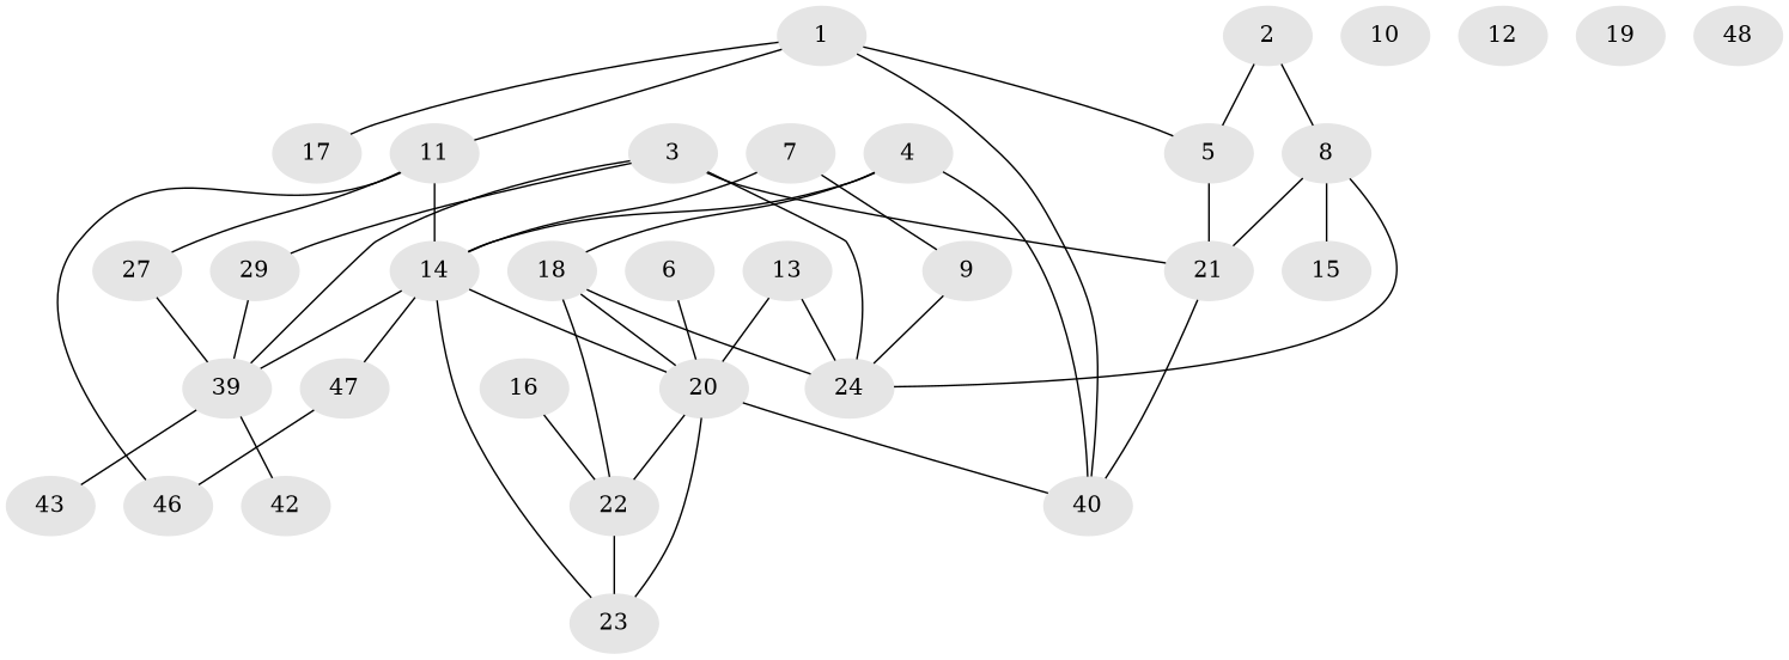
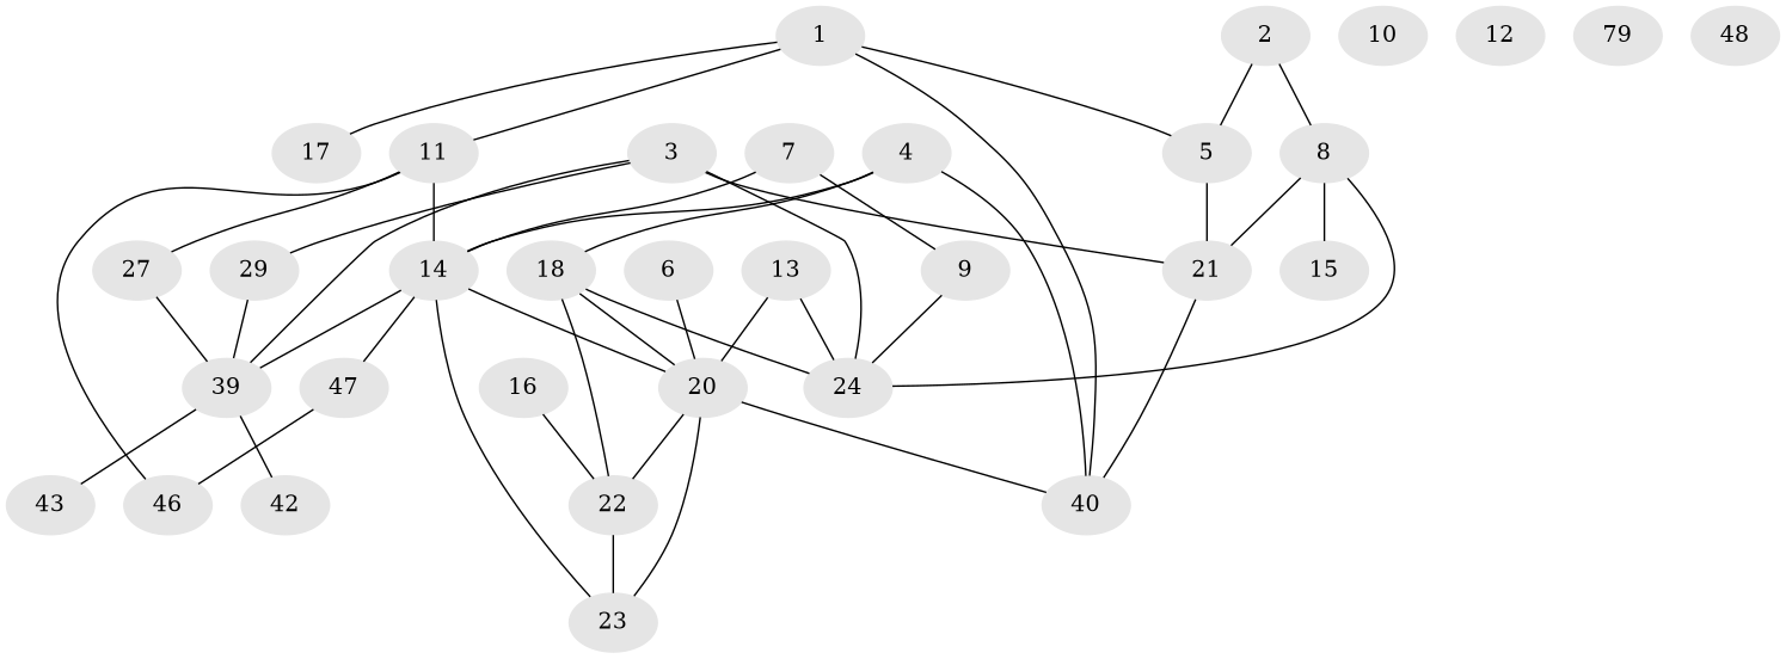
  graph {
    node [color=gray90 style=filled]
    1 [super="+47"]
    5 [super="+34"]
    11 [super="+52"]
    17 [super="+38"]
    40 [super="+51"]
    21 [super="+26"]
    14 [super="+32"]
    46
    27 [super="+50"]
    2
    8 [super="+33"]
    24 [super="+45"]
    15 [super="+30"]
    3 [super="+28"]
    29
    39 [super="+53"]
    42
    43
    4 [super="+25"]
    18
    20 [super="+31"]
    23
    n23 [label=47 super="+44"]
    22 [super="+37"]
    6
    9 [super="+49"]
    7
    10
    12
    13
    16 [super="+35"]
-   19 [super="+36"]
+   19 [super="+36" label=79]
    48
    1 -- 5
    1 -- 11
    1 -- 17
    1 -- 40
    5 -- 21
    11 -- 14
    11 -- 46
    11 -- 27
    21 -- 40
    14 -- 39
    14 -- 20
    14 -- 23
    14 -- n23
    27 -- 39
    2 -- 5
    2 -- 8
    8 -- 21
    8 -- 24
    8 -- 15
    3 -- 21 [weight=2]
    3 -- 24
    3 -- 29
    3 -- 39
    29 -- 39
    39 -- 42
    39 -- 43
    4 -- 40
    4 -- 14
    4 -- 18
    18 -- 24 [weight=2]
    18 -- 20
    18 -- 22
    20 -- 40
    20 -- 23
    20 -- 22
    n23 -- 46
    22 -- 23
    6 -- 20
    9 -- 24
    7 -- 14
    7 -- 9
    13 -- 24
    13 -- 20
    16 -- 22
  }
